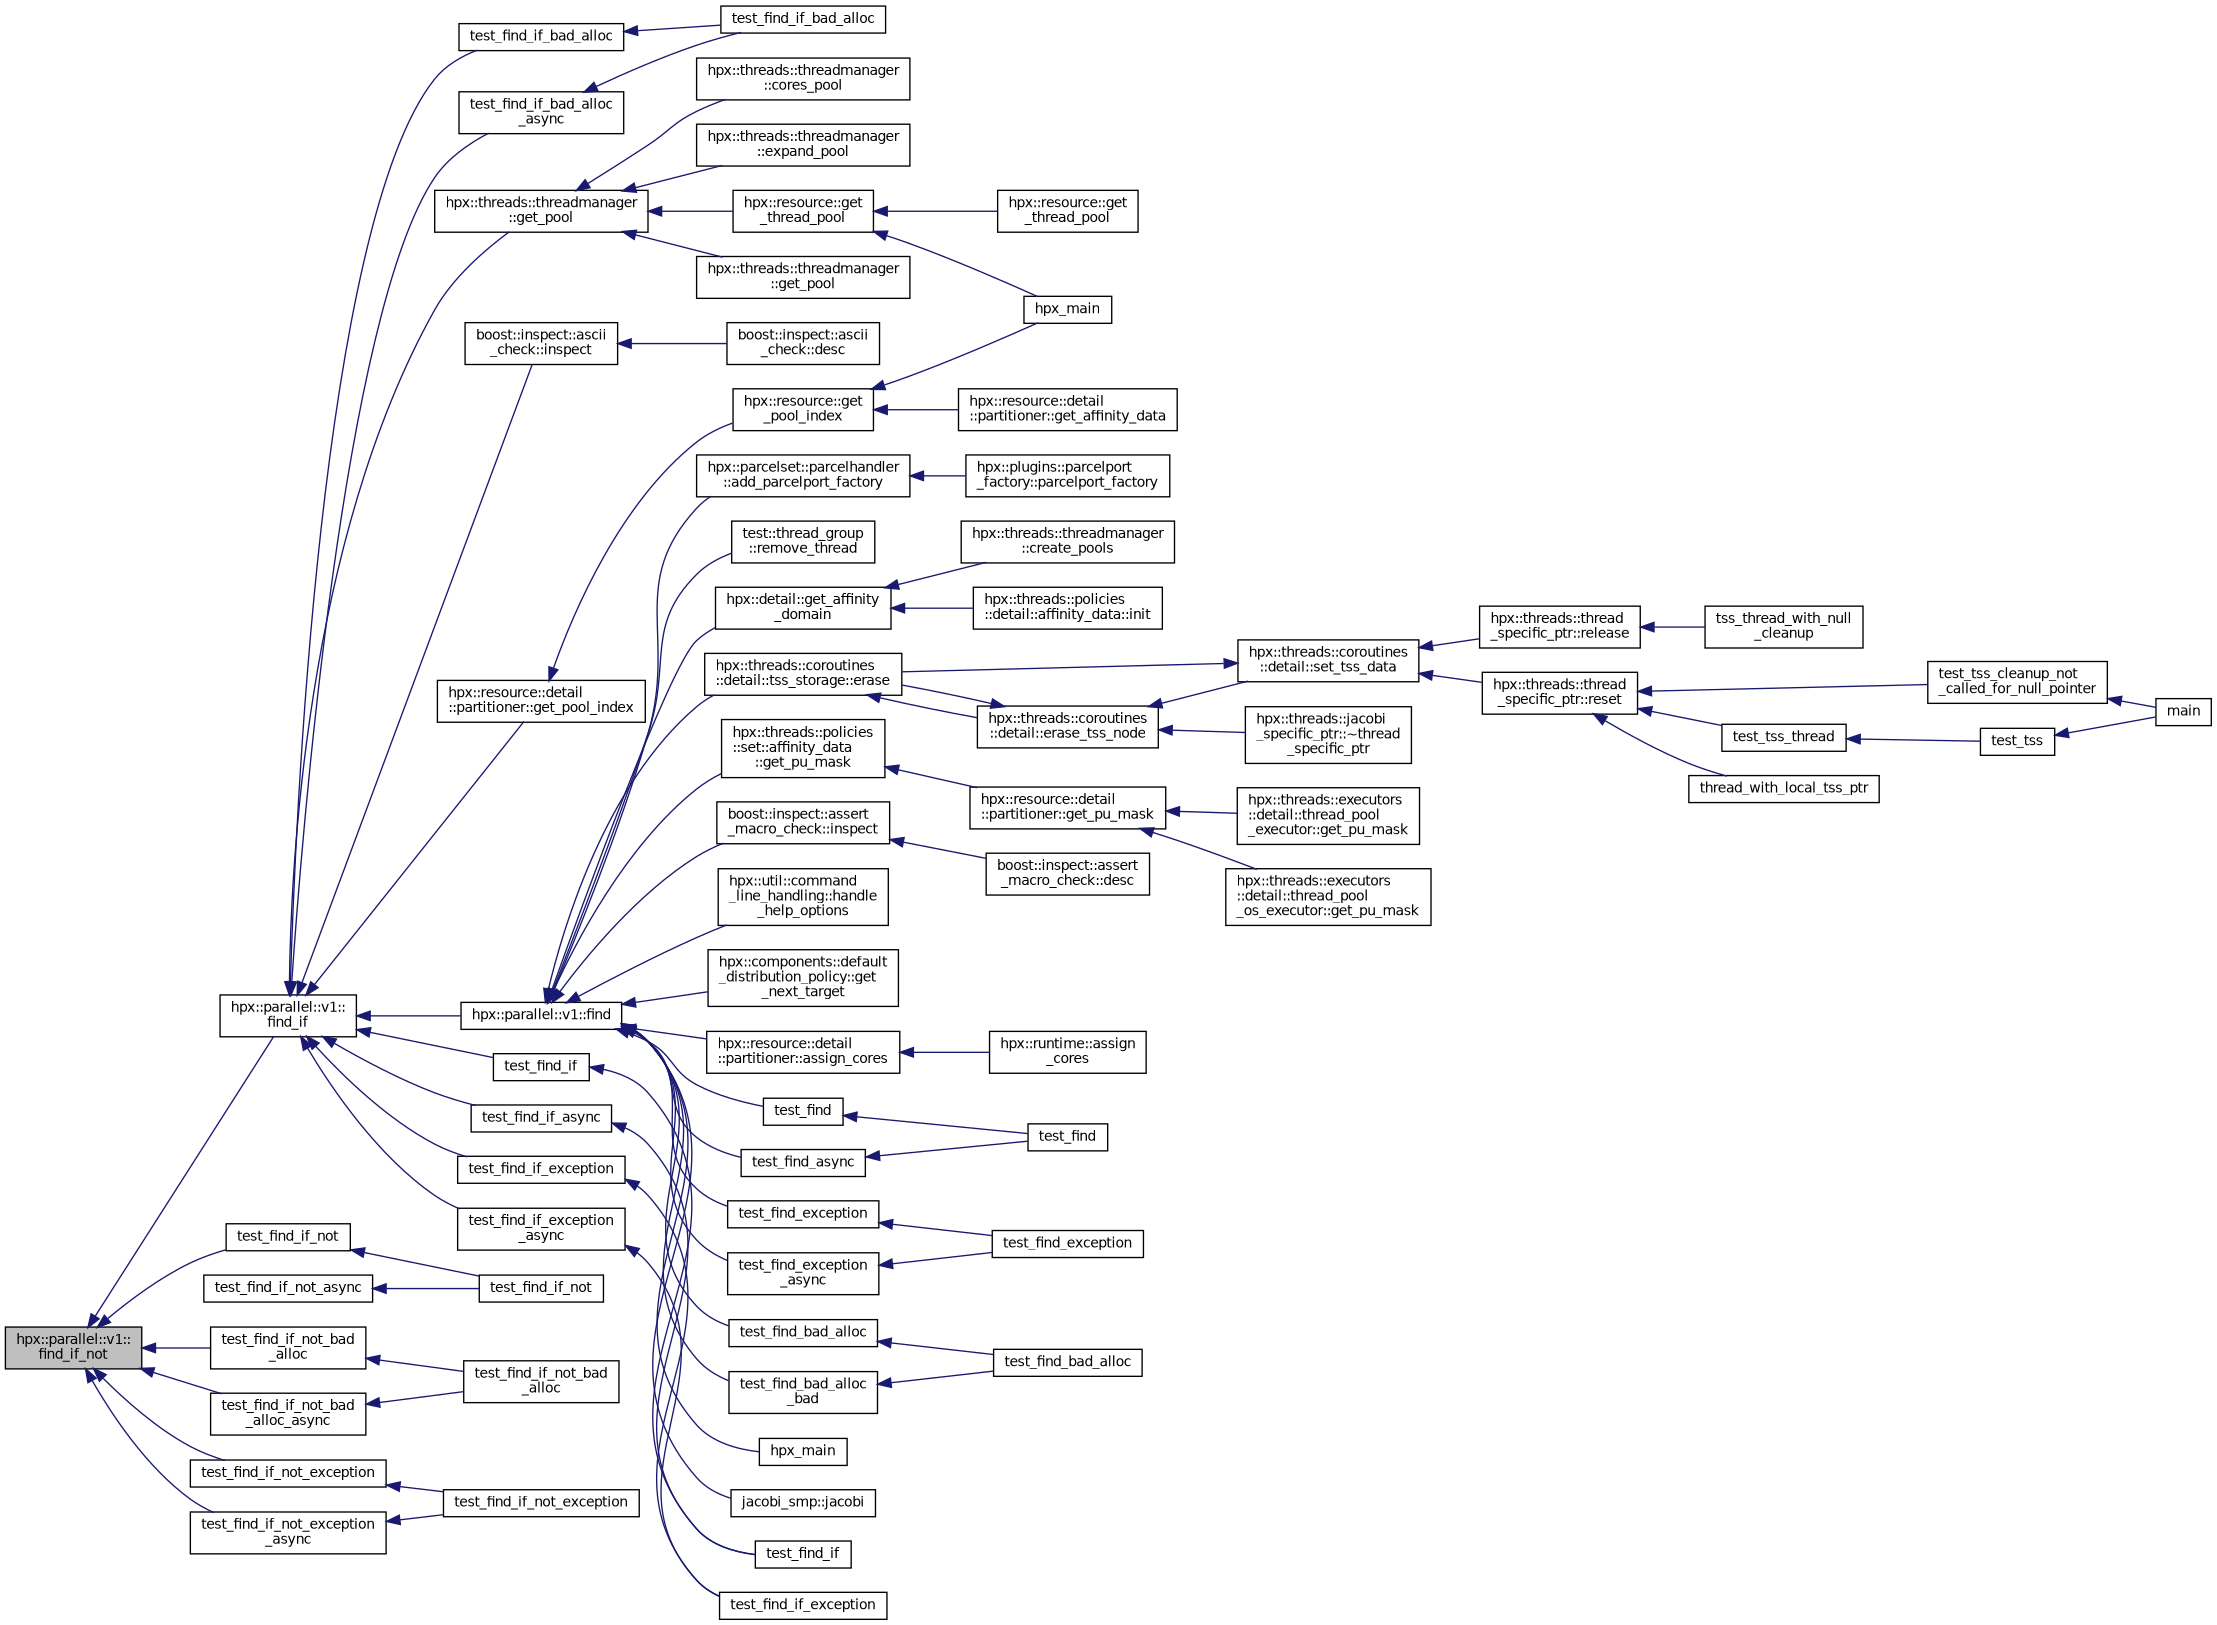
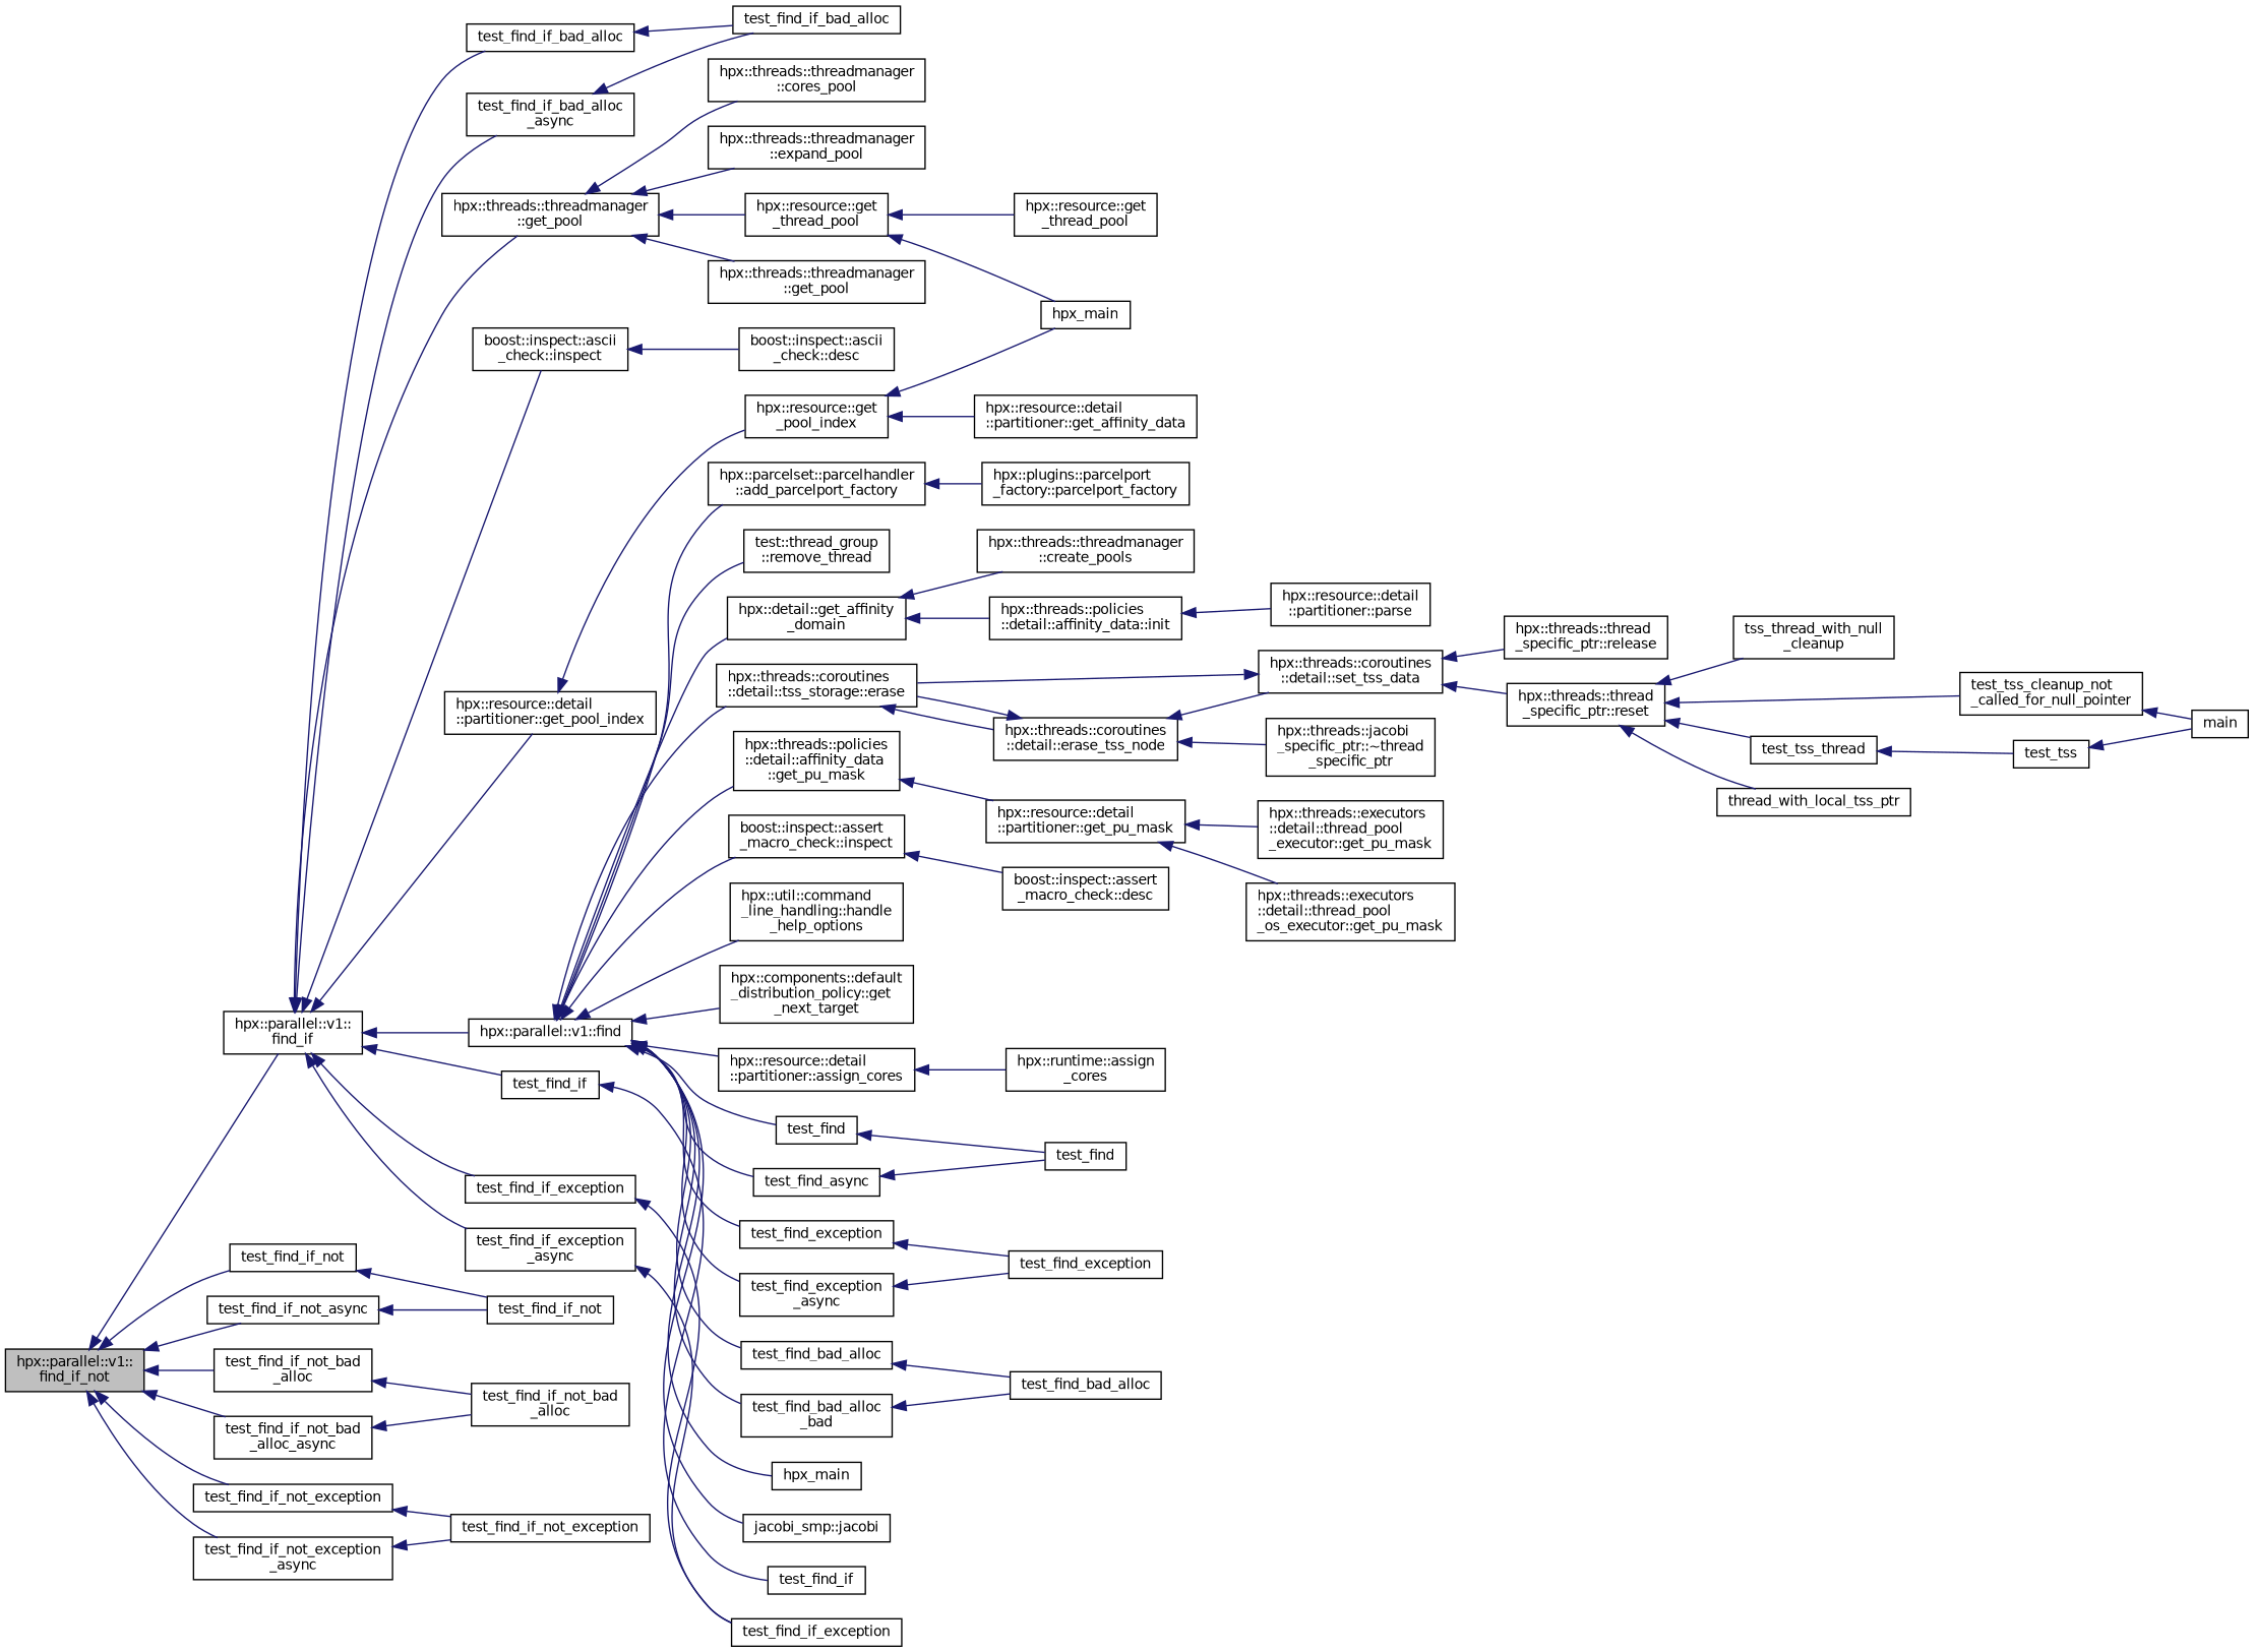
  digraph {
    rankdir=LR
    node [color=black fillcolor=white fontname=Helvetica fontsize=10 shape=record style=filled]
    edge [color=midnightblue dir=back fontname=Helvetica fontsize=10 labelfontname=Helvetica labelfontsize=10 style=solid]
    n1 [fillcolor=grey75 fontcolor=black height=0.2 label="hpx::parallel::v1::\lfind_if_not" width=0.4]
    n2 [height=0.2 label="hpx::parallel::v1::\lfind_if" width=0.4]
    n3 [height=0.2 label=test_find_if_not width=0.4]
    n4 [height=0.2 label=test_find_if_not_async width=0.4]
    n5 [height=0.2 label="test_find_if_not_bad\l_alloc" width=0.4]
    n6 [height=0.2 label="test_find_if_not_bad\l_alloc_async" width=0.4]
    n7 [height=0.2 label=test_find_if_not_exception width=0.4]
    n8 [height=0.2 label="test_find_if_not_exception\l_async" width=0.4]
    n9 [height=0.2 label="boost::inspect::ascii\l_check::inspect" width=0.4]
    n10 [height=0.2 label="hpx::resource::detail\l::partitioner::get_pool_index" width=0.4]
    n11 [height=0.2 label="hpx::parallel::v1::find" width=0.4]
    n12 [height=0.2 label=test_find_if width=0.4]
-   n13 [height=0.2 label=test_find_if_async width=0.4]
    n14 [height=0.2 label=test_find_if_exception width=0.4]
    n15 [height=0.2 label="test_find_if_exception\l_async" width=0.4]
    n16 [height=0.2 label=test_find_if_bad_alloc width=0.4]
    n17 [height=0.2 label="test_find_if_bad_alloc\l_async" width=0.4]
    n18 [height=0.2 label="hpx::threads::threadmanager\l::get_pool" width=0.4]
    n19 [height=0.2 label=test_find_if_not width=0.4]
    n20 [height=0.2 label="test_find_if_not_bad\l_alloc" width=0.4]
    n21 [height=0.2 label=test_find_if_not_exception width=0.4]
    n22 [height=0.2 label="boost::inspect::ascii\l_check::desc" width=0.4]
    n23 [height=0.2 label="hpx::resource::get\l_pool_index" width=0.4]
-   n24 [height=0.2 label="hpx::threads::policies\l::set::affinity_data\l::get_pu_mask" width=0.4]
+   n24 [height=0.2 label="hpx::threads::policies\l::detail::affinity_data\l::get_pu_mask" width=0.4]
    n25 [height=0.2 label="boost::inspect::assert\l_macro_check::inspect" width=0.4]
    n26 [height=0.2 label="hpx::util::command\l_line_handling::handle\l_help_options" width=0.4]
    n27 [height=0.2 label="hpx::components::default\l_distribution_policy::get\l_next_target" width=0.4]
    n28 [height=0.2 label="hpx::resource::detail\l::partitioner::assign_cores" width=0.4]
    n29 [height=0.2 label=test_find width=0.4]
    n30 [height=0.2 label=test_find_async width=0.4]
    n31 [height=0.2 label=test_find_exception width=0.4]
    n32 [height=0.2 label="test_find_exception\l_async" width=0.4]
    n33 [height=0.2 label=test_find_bad_alloc width=0.4]
    n34 [height=0.2 label="test_find_bad_alloc\l_bad" width=0.4]
    n35 [height=0.2 label=hpx_main width=0.4]
    n36 [height=0.2 label="jacobi_smp::jacobi" width=0.4]
    n37 [height=0.2 label="hpx::parcelset::parcelhandler\l::add_parcelport_factory" width=0.4]
    n38 [height=0.2 label="test::thread_group\l::remove_thread" width=0.4]
    n39 [height=0.2 label="hpx::detail::get_affinity\l_domain" width=0.4]
    n40 [height=0.2 label="hpx::threads::coroutines\l::detail::tss_storage::erase" width=0.4]
    n41 [height=0.2 label=test_find_if width=0.4]
    n42 [height=0.2 label=test_find_if_exception width=0.4]
    n43 [height=0.2 label=test_find_if_bad_alloc width=0.4]
    n44 [height=0.2 label="hpx::resource::get\l_thread_pool" width=0.4]
    n45 [height=0.2 label="hpx::threads::threadmanager\l::get_pool" width=0.4]
    n46 [height=0.2 label="hpx::threads::threadmanager\l::cores_pool" width=0.4]
    n47 [height=0.2 label="hpx::threads::threadmanager\l::expand_pool" width=0.4]
    n48 [height=0.2 label="hpx::resource::detail\l::partitioner::get_affinity_data" width=0.4]
    n49 [height=0.2 label=hpx_main width=0.4]
    n50 [height=0.2 label="hpx::resource::detail\l::partitioner::get_pu_mask" width=0.4]
    n51 [height=0.2 label="boost::inspect::assert\l_macro_check::desc" width=0.4]
    n52 [height=0.2 label="hpx::runtime::assign\l_cores" width=0.4]
    n53 [height=0.2 label=test_find width=0.4]
    n54 [height=0.2 label=test_find_exception width=0.4]
    n55 [height=0.2 label=test_find_bad_alloc width=0.4]
    n56 [height=0.2 label="hpx::plugins::parcelport\l_factory::parcelport_factory" width=0.4]
    n57 [height=0.2 label="hpx::threads::policies\l::detail::affinity_data::init" width=0.4]
    n58 [height=0.2 label="hpx::threads::threadmanager\l::create_pools" width=0.4]
    n59 [height=0.2 label="hpx::threads::coroutines\l::detail::erase_tss_node" width=0.4]
    n60 [height=0.2 label="hpx::threads::executors\l::detail::thread_pool\l_executor::get_pu_mask" width=0.4]
    n61 [height=0.2 label="hpx::threads::executors\l::detail::thread_pool\l_os_executor::get_pu_mask" width=0.4]
+   n62 [height=0.2 label="hpx::resource::detail\l::partitioner::parse" width=0.4]
    n63 [height=0.2 label="hpx::threads::jacobi\l_specific_ptr::~thread\l_specific_ptr" width=0.4]
    n64 [height=0.2 label="hpx::threads::coroutines\l::detail::set_tss_data" width=0.4]
    n65 [height=0.2 label="hpx::threads::thread\l_specific_ptr::release" width=0.4]
    n66 [height=0.2 label="hpx::threads::thread\l_specific_ptr::reset" width=0.4]
    n67 [height=0.2 label=test_tss_thread width=0.4]
    n68 [height=0.2 label="tss_thread_with_null\l_cleanup" width=0.4]
    n69 [height=0.2 label=thread_with_local_tss_ptr width=0.4]
    n70 [height=0.2 label="test_tss_cleanup_not\l_called_for_null_pointer" width=0.4]
    n71 [height=0.2 label=test_tss width=0.4]
    n72 [height=0.2 label=main width=0.4]
    n73 [height=0.2 label="hpx::resource::get\l_thread_pool" width=0.4]
    n1 -> n2
    n1 -> n3
+   n1 -> n4
    n1 -> n5
    n1 -> n6
    n1 -> n7
    n1 -> n8
    n2 -> n9
    n2 -> n10
    n2 -> n11
    n2 -> n12
-   n2 -> n13
    n2 -> n14
    n2 -> n15
    n2 -> n16
    n2 -> n17
    n2 -> n18
    n3 -> n19
    n4 -> n19
    n5 -> n20
    n6 -> n20
    n7 -> n21
    n8 -> n21
    n9 -> n22
    n10 -> n23
    n11 -> n24
    n11 -> n25
    n11 -> n26
    n11 -> n27
    n11 -> n28
    n11 -> n29
    n11 -> n30
    n11 -> n31
    n11 -> n32
    n11 -> n33
    n11 -> n34
    n11 -> n35
    n11 -> n36
    n11 -> n37
    n11 -> n38
    n11 -> n39
    n11 -> n40
    n12 -> n41
-   n13 -> n41
    n14 -> n42
    n15 -> n42
    n16 -> n43
    n17 -> n43
    n18 -> n44
    n18 -> n45
    n18 -> n46
    n18 -> n47
    n23 -> n48
    n23 -> n49
    n24 -> n50
    n25 -> n51
    n28 -> n52
    n29 -> n53
    n30 -> n53
    n31 -> n54
    n32 -> n54
    n33 -> n55
    n34 -> n55
    n37 -> n56
    n39 -> n57
    n39 -> n58
    n40 -> n59
    n44 -> n49
    n44 -> n73
    n50 -> n60
    n50 -> n61
+   n57 -> n62
    n59 -> n40
    n59 -> n63
    n59 -> n64
    n64 -> n40
    n64 -> n65
    n64 -> n66
    n66 -> n67
-   n65 -> n68
+   n66 -> n68
    n66 -> n69
    n66 -> n70
    n67 -> n71
    n70 -> n72
    n71 -> n72
  }
